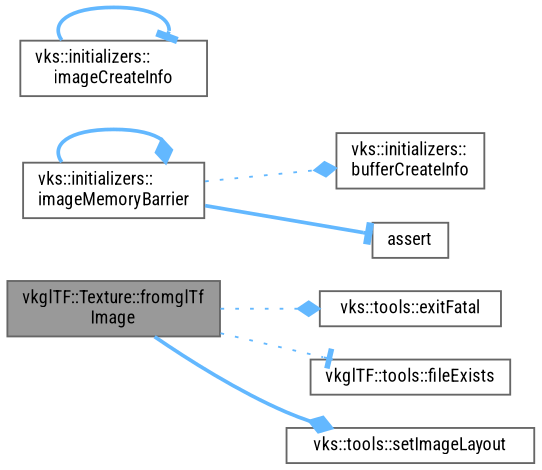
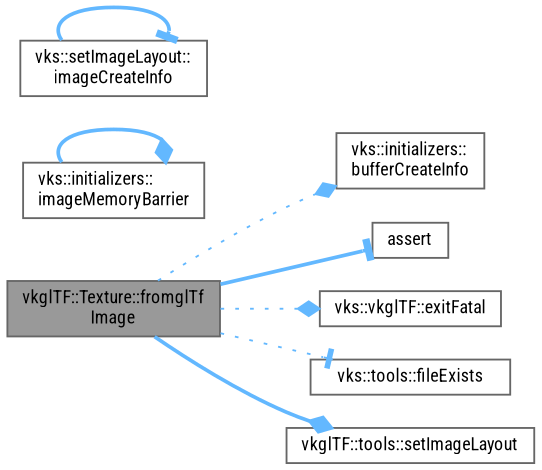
  digraph {
    fontname="Roboto Condensed"
    rankdir=LR
    node [color=grey40 fillcolor=white fontname="Roboto Condensed" fontsize=10 shape=box style=filled]
    edge [arrowhead=diamond color=steelblue1 fontname="Roboto Condensed" fontsize=10 labelfontname=Helvetica labelfontsize=10 style=bold]
    n1 [color=gray40 fillcolor=grey60 fontcolor=black height=0.2 label="vkglTF::Texture::fromglTf\lImage" width=0.4]
    n2 [height=0.2 label=assert width=0.4]
    n3 [height=0.2 label="vks::initializers::\lbufferCreateInfo" width=0.4]
-   n4 [height=0.2 label="vks::tools::exitFatal" width=0.4]
-   n5 [height=0.2 label="vkglTF::tools::fileExists" width=0.4]
-   n6 [height=0.2 label="vks::tools::setImageLayout" width=0.4]
-   n7 [height=0.2 label="vks::initializers::\limageCreateInfo" width=0.4]
+   n4 [height=0.2 label="vks::vkglTF::exitFatal" width=0.4]
+   n5 [height=0.2 label="vks::tools::fileExists" width=0.4]
+   n6 [height=0.2 label="vkglTF::tools::setImageLayout" width=0.4]
+   n7 [height=0.2 label="vks::setImageLayout::\limageCreateInfo" width=0.4]
    n8 [height=0.2 label="vks::initializers::\limageMemoryBarrier" width=0.4]
-   n8 -> n2 [arrowhead=tee]
-   n8 -> n3 [style=dotted]
+   n1 -> n2 [arrowhead=tee]
+   n1 -> n3 [style=dotted]
    n1 -> n4 [style=dotted]
    n1 -> n5 [arrowhead=tee style=dotted]
    n1 -> n6
    n7 -> n7 [arrowhead=tee]
    n8 -> n8
  }
